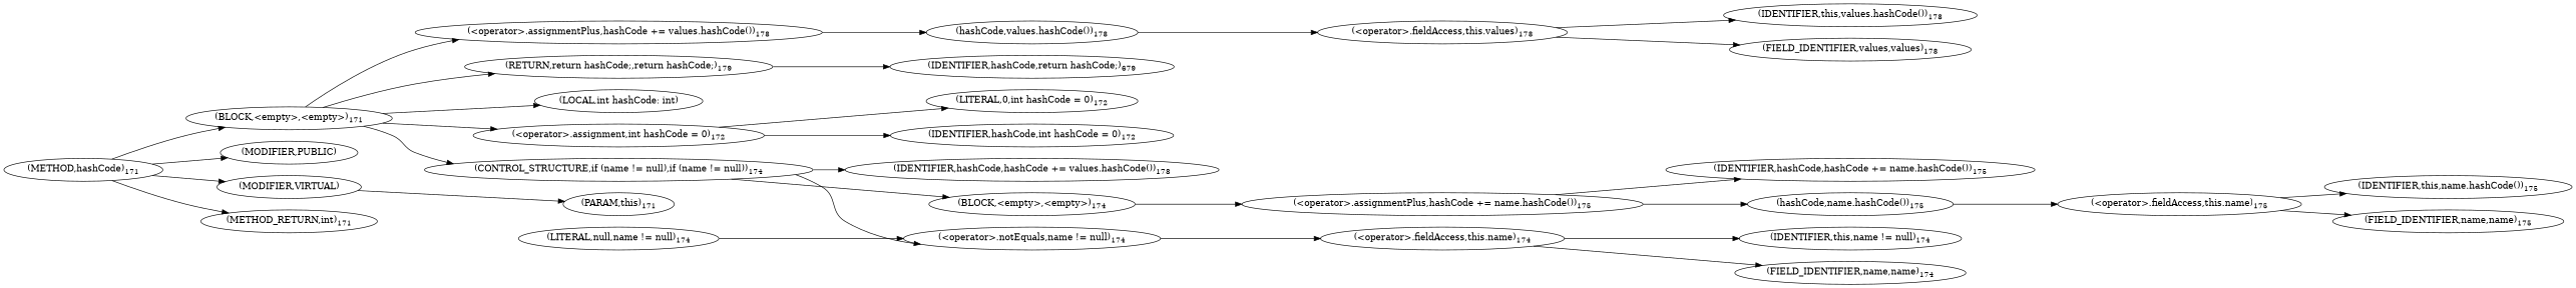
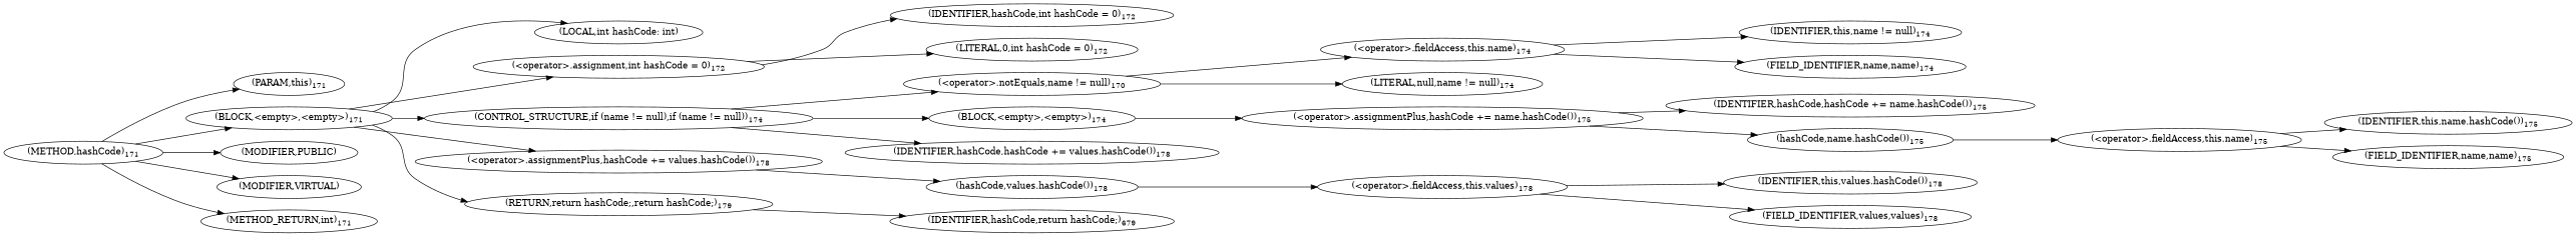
  digraph {
    rankdir=LR
    n1 [label=<(METHOD,hashCode)<SUB>171</SUB>>]
    n2 [label=<(PARAM,this)<SUB>171</SUB>>]
    n3 [label=<(BLOCK,&lt;empty&gt;,&lt;empty&gt;)<SUB>171</SUB>>]
    n4 [label=<(MODIFIER,PUBLIC)>]
    n5 [label=<(MODIFIER,VIRTUAL)>]
    n6 [label=<(METHOD_RETURN,int)<SUB>171</SUB>>]
    n7 [label=<(LOCAL,int hashCode: int)>]
    n8 [label=<(&lt;operator&gt;.assignment,int hashCode = 0)<SUB>172</SUB>>]
    n9 [label=<(CONTROL_STRUCTURE,if (name != null),if (name != null))<SUB>174</SUB>>]
    n10 [label=<(&lt;operator&gt;.assignmentPlus,hashCode += values.hashCode())<SUB>178</SUB>>]
    n11 [label=<(RETURN,return hashCode;,return hashCode;)<SUB>179</SUB>>]
    n12 [label=<(IDENTIFIER,hashCode,int hashCode = 0)<SUB>172</SUB>>]
    n13 [label=<(LITERAL,0,int hashCode = 0)<SUB>172</SUB>>]
-   n14 [label=<(&lt;operator&gt;.notEquals,name != null)<SUB>174</SUB>>]
+   n14 [label=<(&lt;operator&gt;.notEquals,name != null)<SUB>170</SUB>>]
    n15 [label=<(BLOCK,&lt;empty&gt;,&lt;empty&gt;)<SUB>174</SUB>>]
    n16 [label=<(IDENTIFIER,hashCode,hashCode += values.hashCode())<SUB>178</SUB>>]
    n17 [label=<(hashCode,values.hashCode())<SUB>178</SUB>>]
    n18 [label=<(IDENTIFIER,hashCode,return hashCode;)<SUB>679</SUB>>]
    n19 [label=<(&lt;operator&gt;.fieldAccess,this.name)<SUB>174</SUB>>]
    n20 [label=<(LITERAL,null,name != null)<SUB>174</SUB>>]
    n21 [label=<(&lt;operator&gt;.assignmentPlus,hashCode += name.hashCode())<SUB>175</SUB>>]
    n22 [label=<(IDENTIFIER,this,name != null)<SUB>174</SUB>>]
    n23 [label=<(FIELD_IDENTIFIER,name,name)<SUB>174</SUB>>]
    n24 [label=<(IDENTIFIER,hashCode,hashCode += name.hashCode())<SUB>175</SUB>>]
    n25 [label=<(hashCode,name.hashCode())<SUB>175</SUB>>]
    n26 [label=<(&lt;operator&gt;.fieldAccess,this.name)<SUB>175</SUB>>]
    n27 [label=<(IDENTIFIER,this,name.hashCode())<SUB>175</SUB>>]
    n28 [label=<(FIELD_IDENTIFIER,name,name)<SUB>175</SUB>>]
    n29 [label=<(&lt;operator&gt;.fieldAccess,this.values)<SUB>178</SUB>>]
    n30 [label=<(IDENTIFIER,this,values.hashCode())<SUB>178</SUB>>]
    n31 [label=<(FIELD_IDENTIFIER,values,values)<SUB>178</SUB>>]
-   n5 -> n2
+   n1 -> n2
    n1 -> n3
    n1 -> n4
    n1 -> n5
    n1 -> n6
    n3 -> n7
    n3 -> n8
    n3 -> n9
    n3 -> n10
    n3 -> n11
    n8 -> n12
    n8 -> n13
    n9 -> n14
    n9 -> n15
    n9 -> n16
    n10 -> n17
    n11 -> n18
    n14 -> n19
-   n20 -> n14
+   n14 -> n20
    n15 -> n21
    n17 -> n29
    n19 -> n22
    n19 -> n23
    n21 -> n24
    n21 -> n25
    n25 -> n26
    n26 -> n27
    n26 -> n28
    n29 -> n30
    n29 -> n31
  }
